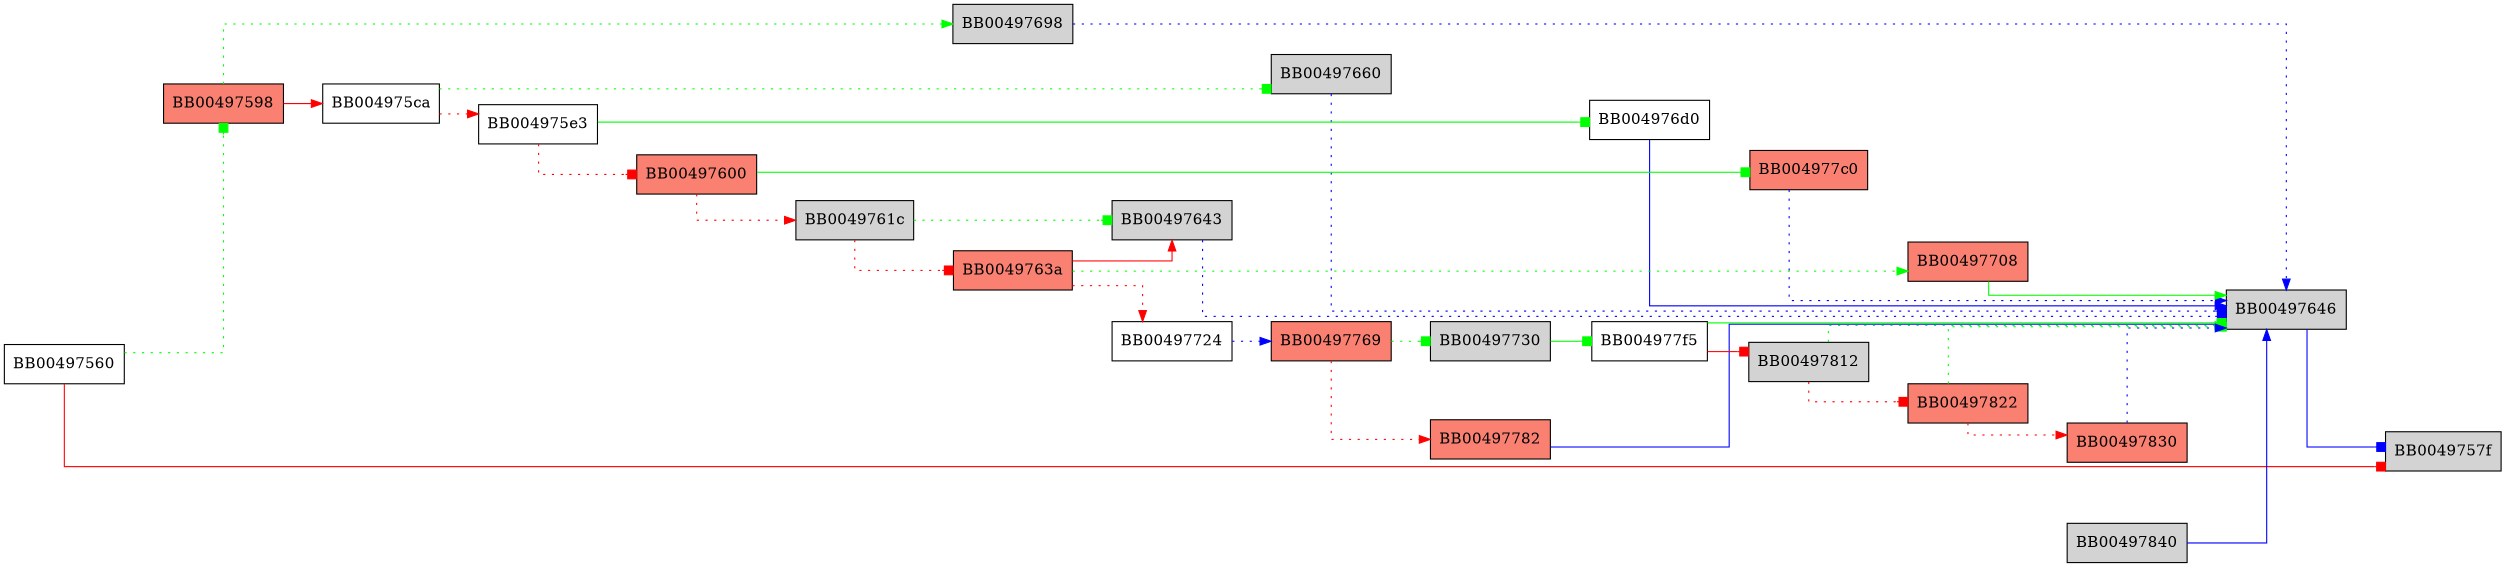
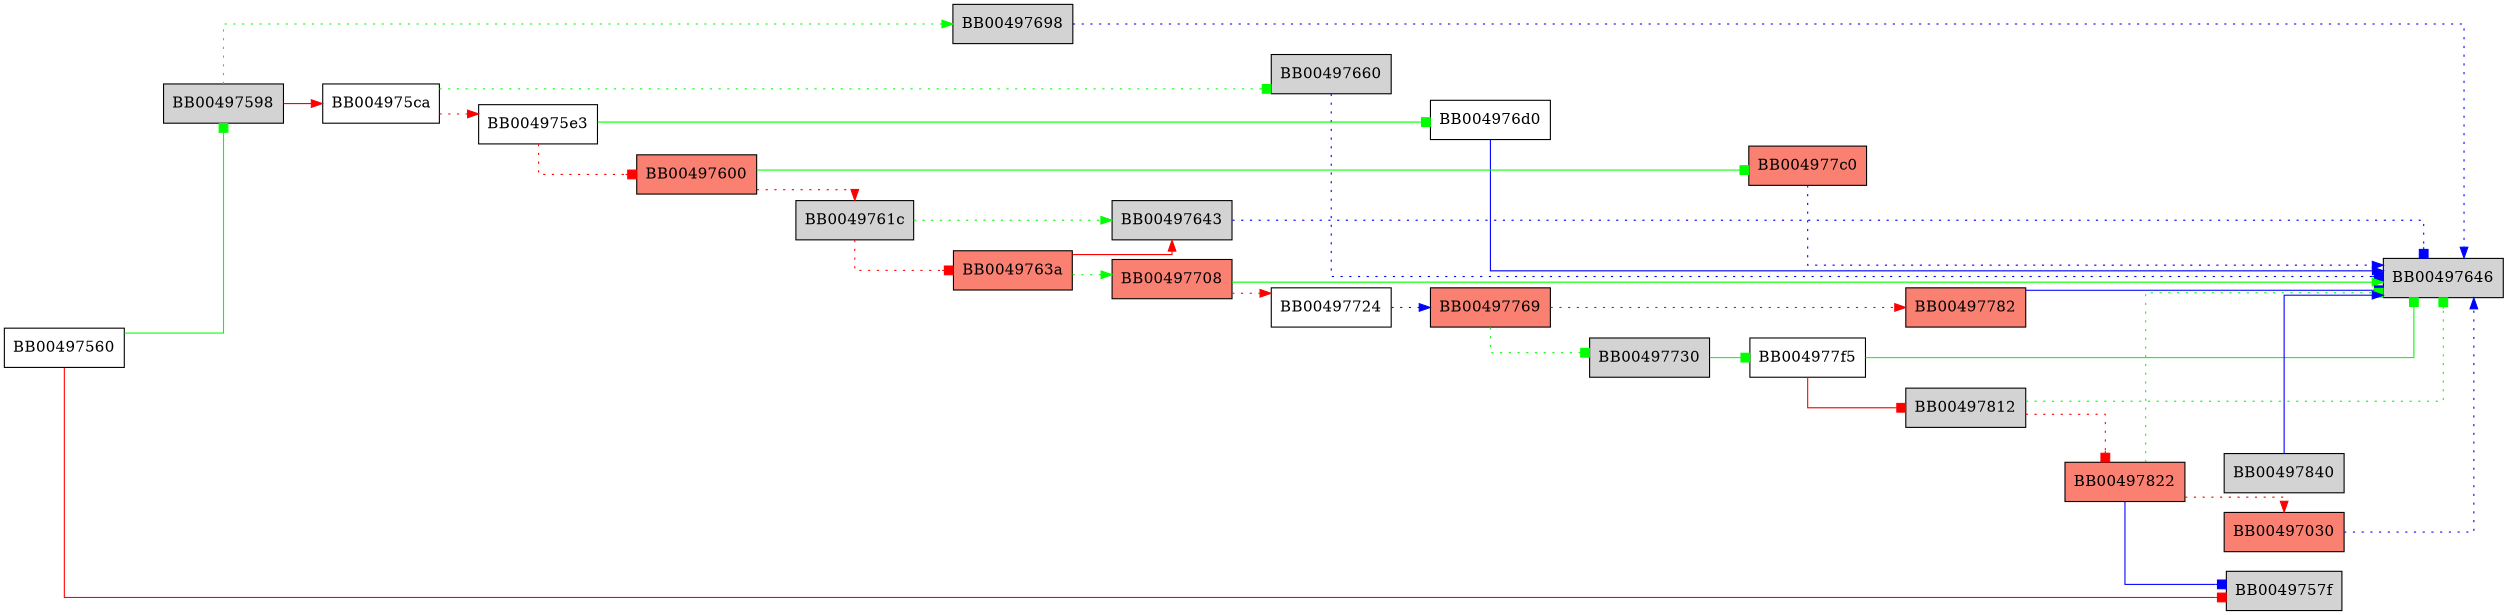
  digraph {
    rankdir=LR
    splines=ortho
    node [fillcolor=salmon shape=box style=filled]
    edge [arrowhead=box color=green style=dotted]
    BB00497560 [fillcolor=white]
-   BB00497598
+   BB00497598 [fillcolor=lightgrey]
    BB0049757f [fillcolor=lightgrey]
    BB00497698 [fillcolor=lightgrey]
    BB004975ca [fillcolor=white]
    BB00497646 [fillcolor=lightgrey]
    BB00497660 [fillcolor=lightgrey]
    BB004975e3 [fillcolor=white]
    BB004976d0 [fillcolor=white]
    BB00497600
    BB004977c0
    BB0049761c [fillcolor=lightgrey]
    BB00497643 [fillcolor=lightgrey]
    BB0049763a
    BB00497708
    BB00497724 [fillcolor=white]
    BB00497769
    BB00497730 [fillcolor=lightgrey]
    BB00497782
    BB004977f5 [fillcolor=white]
    BB00497812 [fillcolor=lightgrey]
    BB00497822
    BB00497840 [fillcolor=lightgrey]
-   BB00497830
-   BB00497560 -> BB00497598
+   BB00497830 [label=BB00497030]
+   BB00497560 -> BB00497598 [style=solid]
    BB00497560 -> BB0049757f [color=red style=solid]
    BB00497598 -> BB00497698 [arrowhead=normal]
    BB00497598 -> BB004975ca [arrowhead=normal color=red style=solid]
    BB00497698 -> BB00497646 [arrowhead=normal color=blue]
    BB004975ca -> BB00497660
    BB004975ca -> BB004975e3 [arrowhead=normal color=red]
-   BB00497646 -> BB0049757f [color=blue style=solid]
+   BB00497822 -> BB0049757f [color=blue style=solid]
    BB00497660 -> BB00497646 [color=blue]
    BB004975e3 -> BB004976d0 [style=solid]
    BB004975e3 -> BB00497600 [color=red]
    BB004976d0 -> BB00497646 [arrowhead=normal color=blue style=solid]
    BB00497600 -> BB004977c0 [style=solid]
    BB00497600 -> BB0049761c [arrowhead=normal color=red]
    BB004977c0 -> BB00497646 [arrowhead=normal color=blue]
-   BB0049761c -> BB00497643
+   BB0049761c -> BB00497643 [arrowhead=normal]
    BB0049761c -> BB0049763a [color=red]
    BB00497643 -> BB00497646 [color=blue]
    BB0049763a -> BB00497643 [arrowhead=normal color=red style=solid]
    BB0049763a -> BB00497708 [arrowhead=normal]
    BB00497708 -> BB00497646 [arrowhead=normal style=solid]
-   BB0049763a -> BB00497724 [arrowhead=normal color=red]
+   BB00497708 -> BB00497724 [arrowhead=normal color=red]
    BB00497724 -> BB00497769 [arrowhead=normal color=blue]
    BB00497769 -> BB00497730
    BB00497769 -> BB00497782 [arrowhead=normal color=red]
    BB00497730 -> BB004977f5 [style=solid]
    BB00497782 -> BB00497646 [color=blue style=solid]
    BB004977f5 -> BB00497646 [style=solid]
    BB004977f5 -> BB00497812 [color=red style=solid]
-   BB00497812 -> BB00497646 [arrowhead=normal]
+   BB00497812 -> BB00497646
    BB00497812 -> BB00497822 [color=red]
    BB00497822 -> BB00497646
    BB00497822 -> BB00497830 [arrowhead=normal color=red]
    BB00497840 -> BB00497646 [arrowhead=normal color=blue style=solid]
    BB00497830 -> BB00497646 [arrowhead=normal color=blue]
  }
